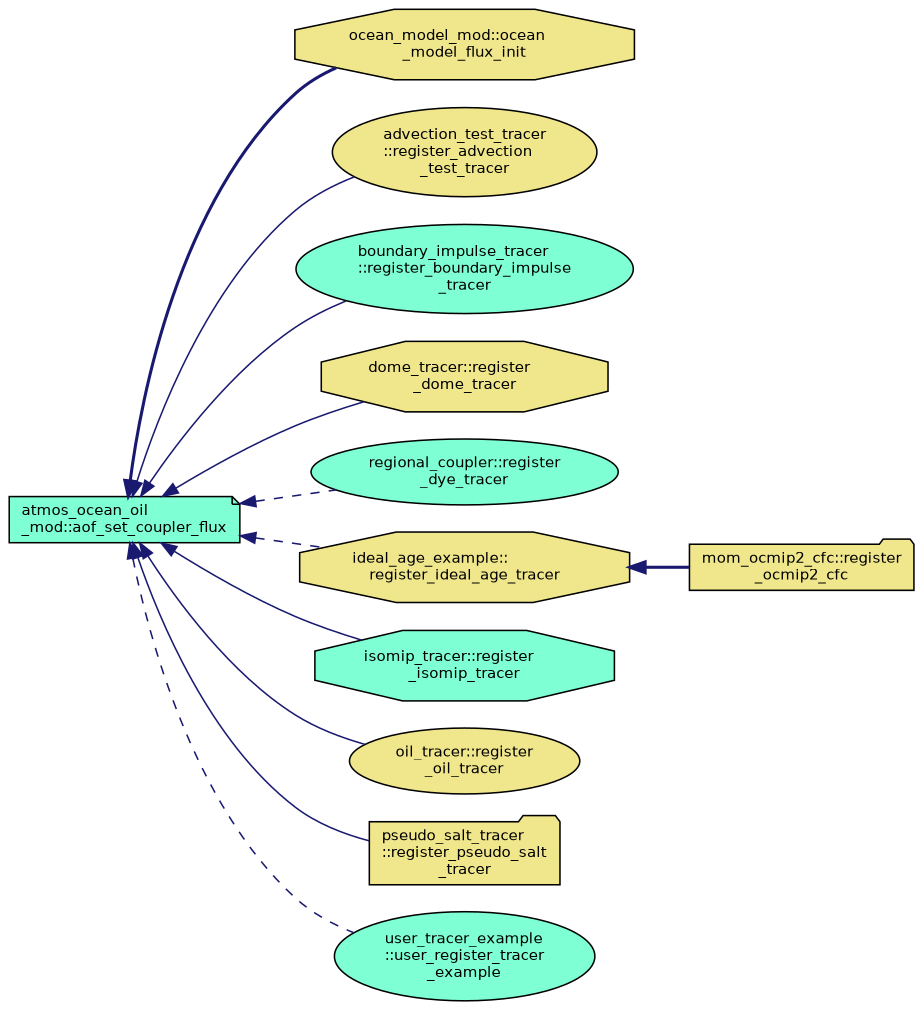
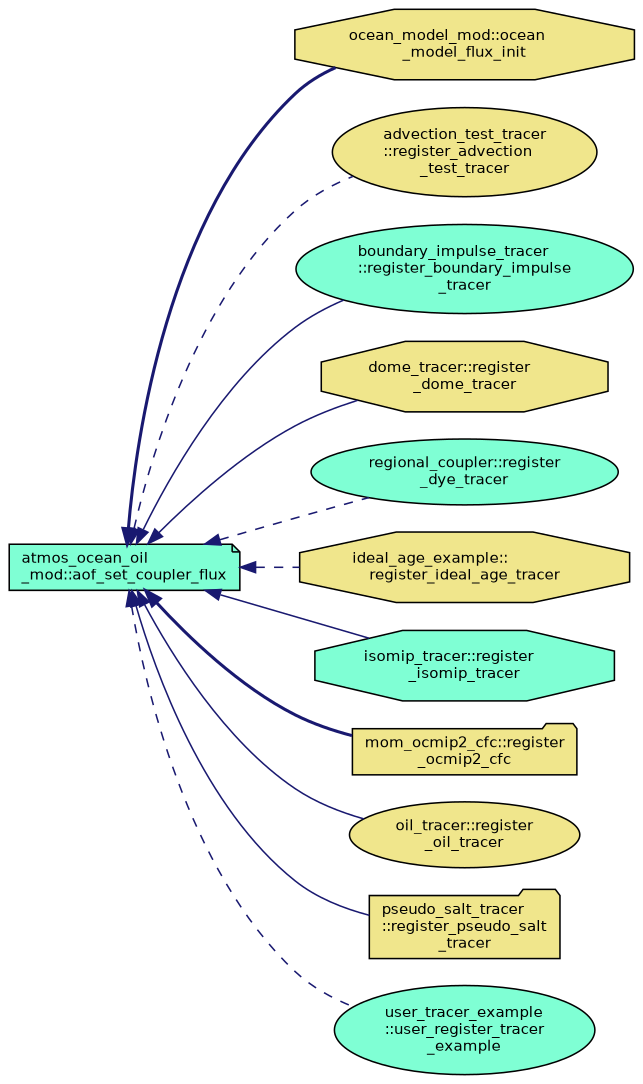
  digraph {
    rankdir=LR
    node [color=black fillcolor=khaki fontname=Helvetica fontsize=10 shape=ellipse style=filled]
    edge [color=midnightblue dir=back fontname=Helvetica fontsize=10 labelfontname=Helvetica labelfontsize=10 style=solid]
    n1 [fillcolor=aquamarine fontcolor=black height=0.2 label="atmos_ocean_oil\l_mod::aof_set_coupler_flux" shape=note width=0.4]
    n2 [height=0.2 label="ocean_model_mod::ocean\l_model_flux_init" shape=octagon width=0.4]
    n3 [height=0.2 label="advection_test_tracer\l::register_advection\l_test_tracer" width=0.4]
    n4 [fillcolor=aquamarine height=0.2 label="boundary_impulse_tracer\l::register_boundary_impulse\l_tracer" width=0.4]
    n5 [height=0.2 label="dome_tracer::register\l_dome_tracer" shape=octagon width=0.4]
    n6 [fillcolor=aquamarine height=0.2 label="regional_coupler::register\l_dye_tracer" width=0.4]
    n7 [height=0.2 label="ideal_age_example::\lregister_ideal_age_tracer" shape=octagon width=0.4]
    n8 [fillcolor=aquamarine height=0.2 label="isomip_tracer::register\l_isomip_tracer" shape=octagon width=0.4]
    n9 [height=0.2 label="mom_ocmip2_cfc::register\l_ocmip2_cfc" shape=folder width=0.4]
    n10 [height=0.2 label="oil_tracer::register\l_oil_tracer" width=0.4]
    n11 [height=0.2 label="pseudo_salt_tracer\l::register_pseudo_salt\l_tracer" shape=folder width=0.4]
    n12 [fillcolor=aquamarine height=0.2 label="user_tracer_example\l::user_register_tracer\l_example" width=0.4]
    n1 -> n2 [style=bold]
-   n1 -> n3
+   n1 -> n3 [style=dashed]
    n1 -> n4
    n1 -> n5
    n1 -> n6 [style=dashed]
    n1 -> n7 [style=dashed]
    n1 -> n8
-   n7 -> n9 [style=bold]
+   n1 -> n9 [style=bold]
    n1 -> n10
    n1 -> n11
    n1 -> n12 [style=dashed]
  }
